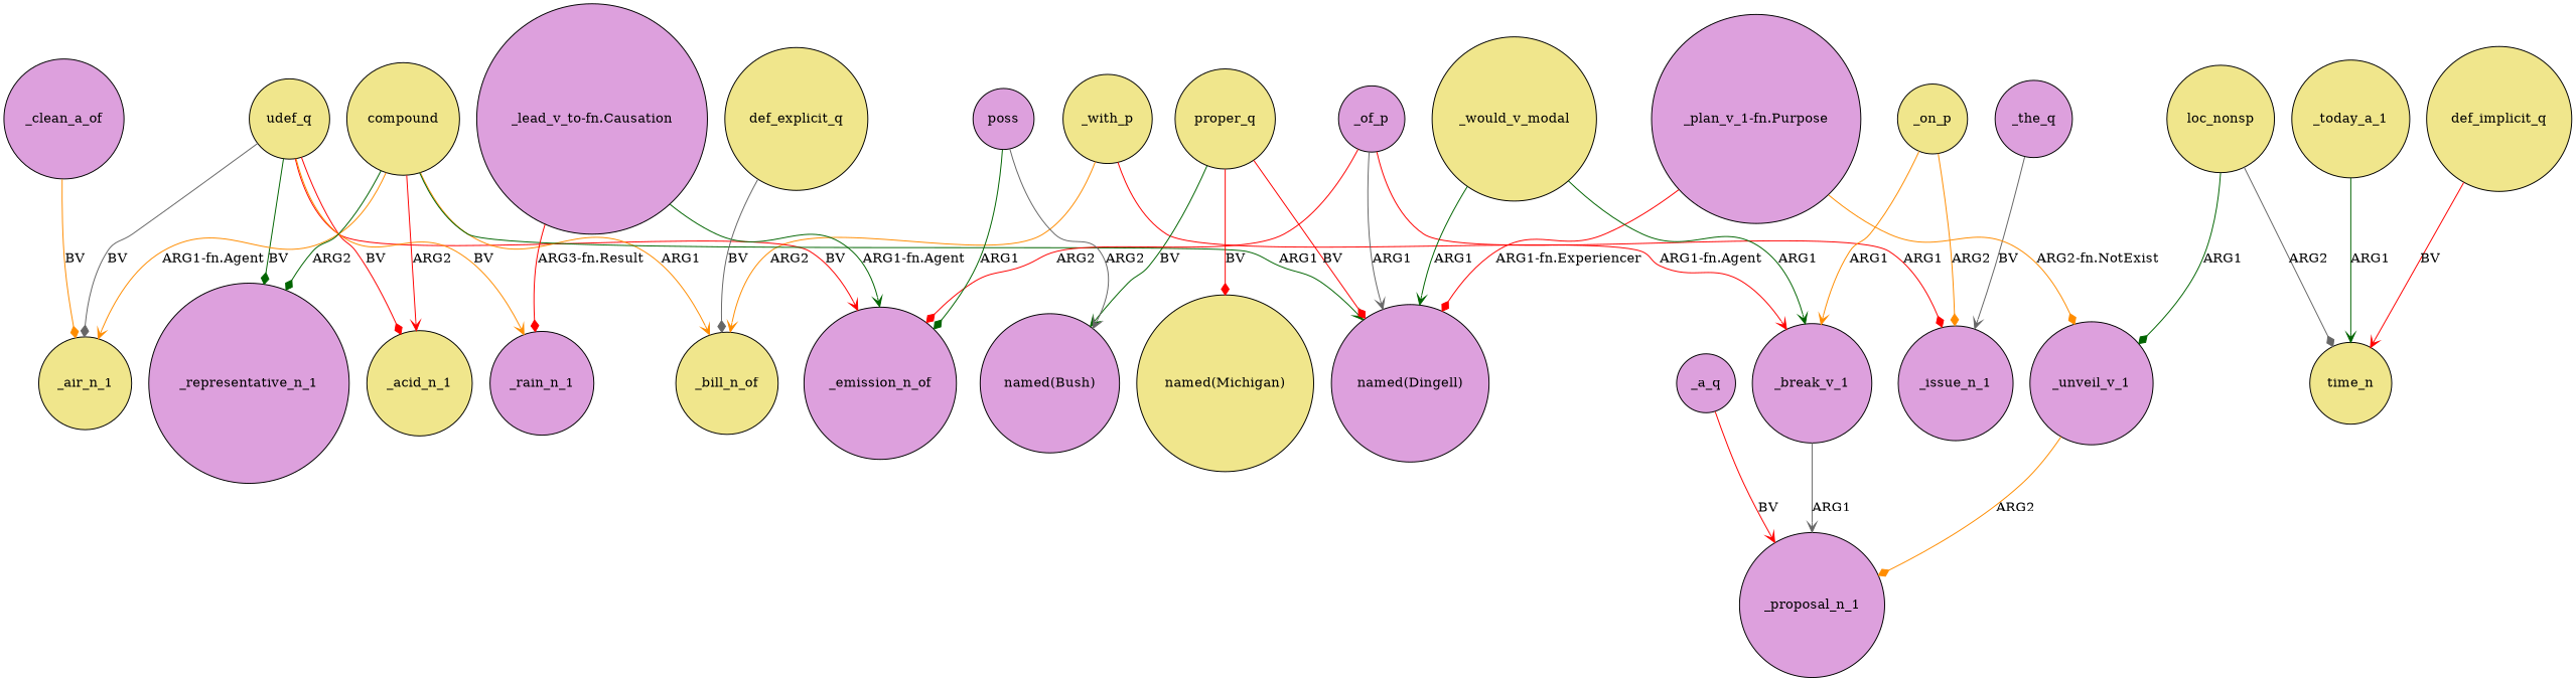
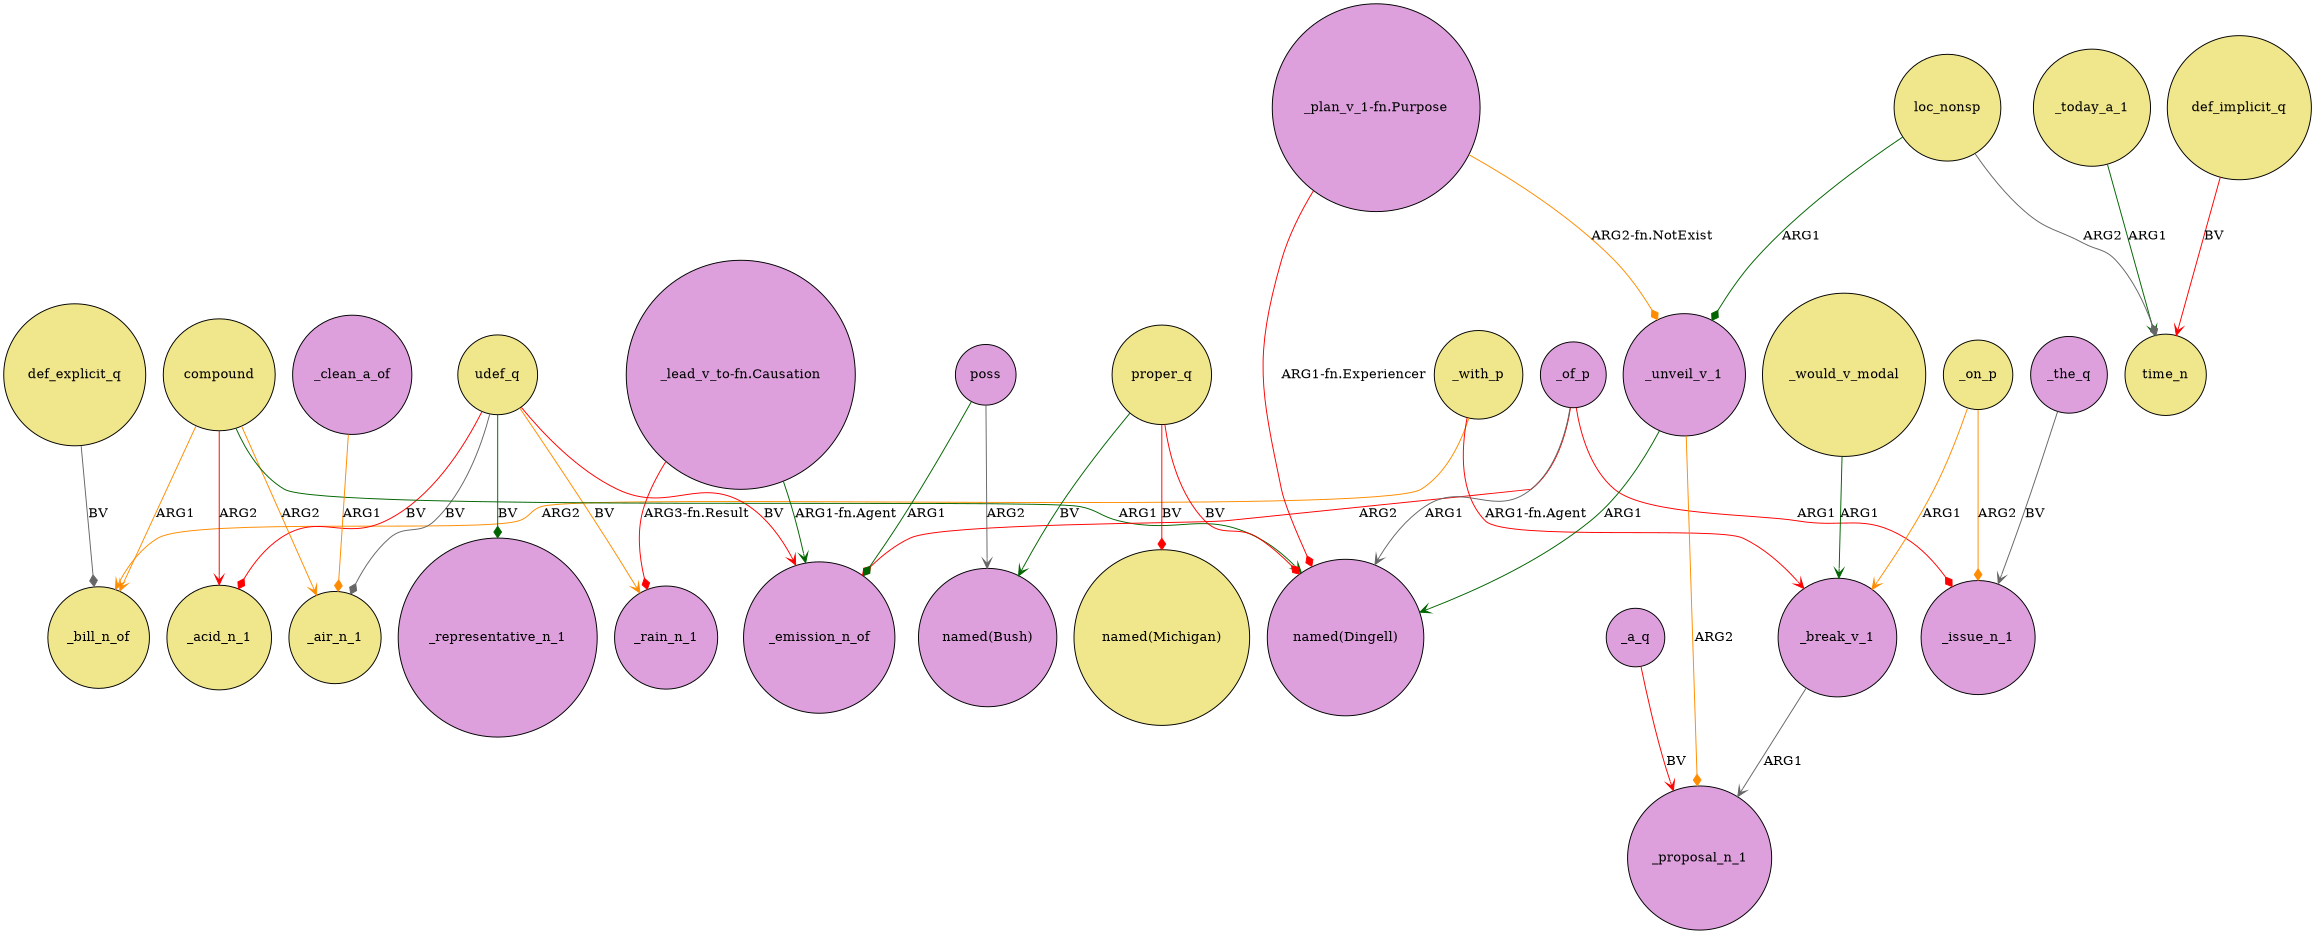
  digraph {
    node [fillcolor=plum shape=circle style=filled]
    edge [arrowhead=vee color=red]
    _with_p [fillcolor=khaki]
    _bill_n_of [fillcolor=khaki]
    _break_v_1
    _proposal_n_1
    udef_q [fillcolor=khaki]
    _air_n_1 [fillcolor=khaki]
    _acid_n_1 [fillcolor=khaki]
    _emission_n_of
    _rain_n_1
    _representative_n_1
    compound [fillcolor=khaki]
    "named(Dingell)"
    proper_q [fillcolor=khaki]
    "named(Bush)"
    "named(Michigan)" [fillcolor=khaki]
    _today_a_1 [fillcolor=khaki]
    time_n [fillcolor=khaki]
    def_implicit_q [fillcolor=khaki]
    _clean_a_of
    _of_p
    _issue_n_1
    poss
    "_lead_v_to-fn.Causation"
    _the_q
    _on_p [fillcolor=khaki]
    loc_nonsp [fillcolor=khaki]
    _unveil_v_1
    "_plan_v_1-fn.Purpose"
    def_explicit_q [fillcolor=khaki]
    _would_v_modal [fillcolor=khaki]
    _a_q
    _with_p -> _bill_n_of [color=darkorange label=ARG2]
    _with_p -> _break_v_1 [label="ARG1-fn.Agent"]
    _break_v_1 -> _proposal_n_1 [color=gray40 label=ARG1]
    udef_q -> _air_n_1 [arrowhead=diamond color=gray40 label=BV]
    udef_q -> _acid_n_1 [arrowhead=diamond label=BV]
    udef_q -> _emission_n_of [label=BV]
    udef_q -> _rain_n_1 [color=darkorange label=BV]
    udef_q -> _representative_n_1 [arrowhead=diamond color=darkgreen label=BV]
    compound -> _bill_n_of [color=darkorange label=ARG1]
-   compound -> _air_n_1 [color=darkorange label="ARG1-fn.Agent"]
+   compound -> _air_n_1 [color=darkorange label=ARG2]
    compound -> _acid_n_1 [label=ARG2]
-   compound -> _representative_n_1 [arrowhead=diamond color=darkgreen label=ARG2]
    compound -> "named(Dingell)" [color=darkgreen label=ARG1]
    proper_q -> "named(Dingell)" [arrowhead=diamond label=BV]
    proper_q -> "named(Bush)" [color=darkgreen label=BV]
    proper_q -> "named(Michigan)" [arrowhead=diamond label=BV]
    _today_a_1 -> time_n [color=darkgreen label=ARG1]
    def_implicit_q -> time_n [label=BV]
-   _clean_a_of -> _air_n_1 [arrowhead=diamond color=darkorange label=BV]
+   _clean_a_of -> _air_n_1 [arrowhead=diamond color=darkorange label=ARG1]
    _of_p -> _emission_n_of [arrowhead=diamond label=ARG2]
    _of_p -> "named(Dingell)" [color=gray40 label=ARG1]
    _of_p -> _issue_n_1 [arrowhead=diamond label=ARG1]
    poss -> _emission_n_of [arrowhead=diamond color=darkgreen label=ARG1]
    poss -> "named(Bush)" [color=gray40 label=ARG2]
    "_lead_v_to-fn.Causation" -> _emission_n_of [color=darkgreen label="ARG1-fn.Agent"]
    "_lead_v_to-fn.Causation" -> _rain_n_1 [arrowhead=diamond label="ARG3-fn.Result"]
    _the_q -> _issue_n_1 [color=gray40 label=BV]
    _on_p -> _break_v_1 [color=darkorange label=ARG1]
    _on_p -> _issue_n_1 [arrowhead=diamond color=darkorange label=ARG2]
    loc_nonsp -> time_n [arrowhead=diamond color=gray40 label=ARG2]
    loc_nonsp -> _unveil_v_1 [arrowhead=diamond color=darkgreen label=ARG1]
    _unveil_v_1 -> _proposal_n_1 [arrowhead=diamond color=darkorange label=ARG2]
-   _would_v_modal -> "named(Dingell)" [color=darkgreen label=ARG1]
+   _unveil_v_1 -> "named(Dingell)" [color=darkgreen label=ARG1]
    "_plan_v_1-fn.Purpose" -> "named(Dingell)" [arrowhead=diamond label="ARG1-fn.Experiencer"]
    "_plan_v_1-fn.Purpose" -> _unveil_v_1 [arrowhead=diamond color=darkorange label="ARG2-fn.NotExist"]
    def_explicit_q -> _bill_n_of [arrowhead=diamond color=gray40 label=BV]
    _would_v_modal -> _break_v_1 [color=darkgreen label=ARG1]
    _a_q -> _proposal_n_1 [label=BV]
  }
